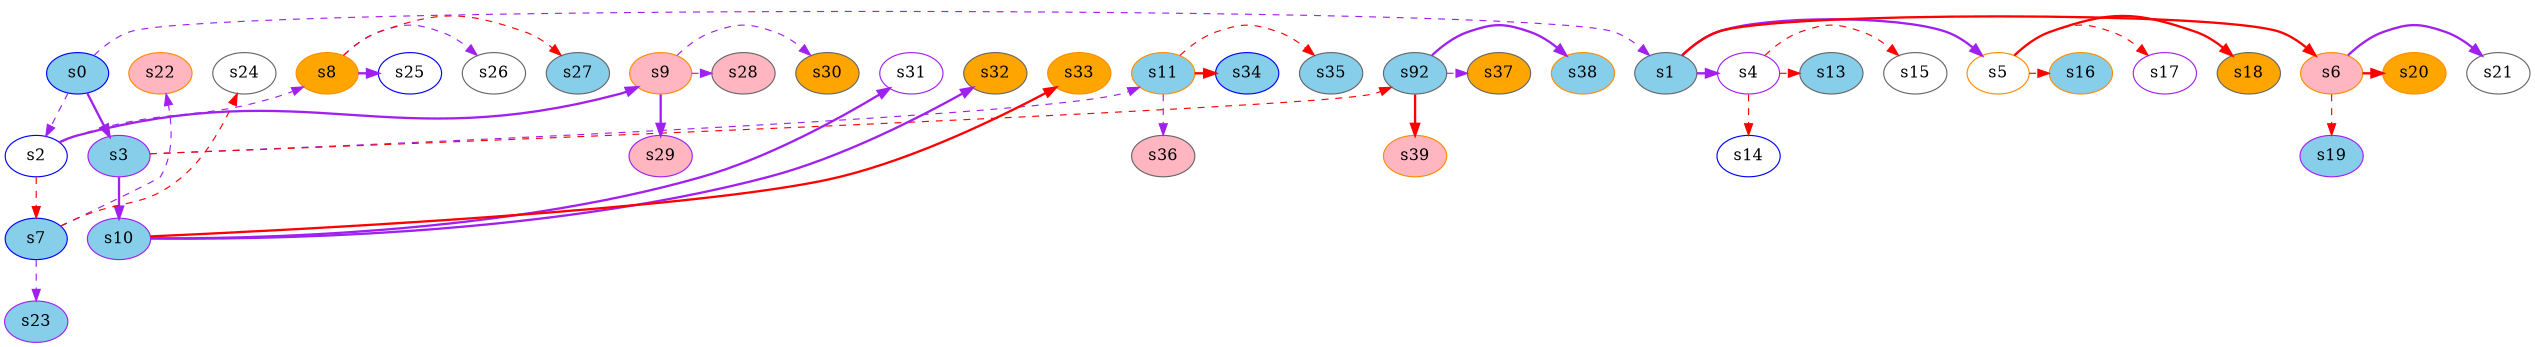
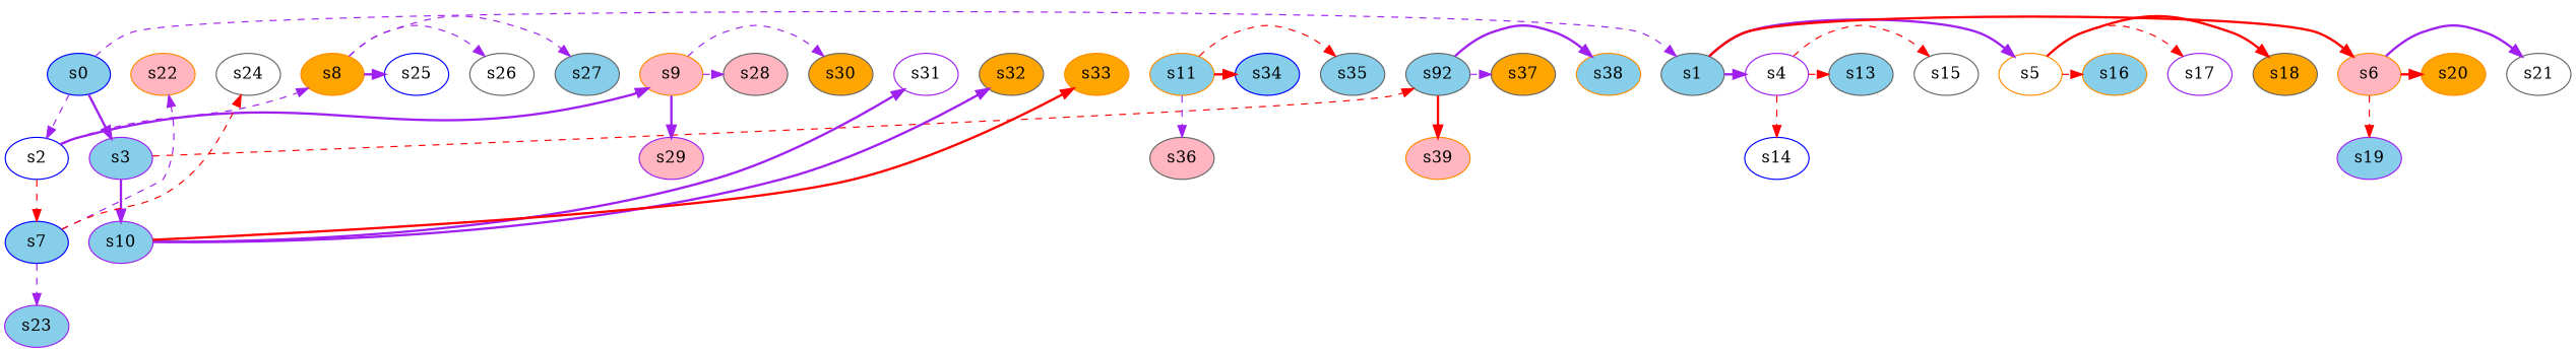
  digraph {
    node [color=gray40 fillcolor=skyblue player=0 style=filled]
    edge [color=purple style=dashed]
    s0 [color=blue]
    s1
    s2 [color=blue fillcolor=white player=1]
    s3 [color=purple]
    s4 [color=purple fillcolor=white player=1]
    s5 [color=darkorange fillcolor=white player=1]
    s6 [color=darkorange fillcolor=lightpink]
    s7 [color=blue]
    s8 [color=darkorange fillcolor=orange]
    s9 [color=darkorange fillcolor=lightpink player=1]
    s10 [color=purple]
    s11 [color=darkorange player=1]
    n13 [label=s92 player=1]
    s13
    s14 [color=blue fillcolor=white]
    s15 [fillcolor=white player=1]
    s16 [color=darkorange player=1]
    s17 [color=purple fillcolor=white]
    s18 [fillcolor=orange]
    s19 [color=purple]
    s20 [color=darkorange fillcolor=orange]
    s21 [fillcolor=white player=1]
    s22 [color=darkorange fillcolor=lightpink]
    s23 [color=purple]
    s24 [fillcolor=white player=1]
    s25 [color=blue fillcolor=white]
    s26 [fillcolor=white]
    s27 [player=1]
    s28 [fillcolor=lightpink]
    s29 [color=purple fillcolor=lightpink player=1]
    s30 [fillcolor=orange player=1]
    s31 [color=purple fillcolor=white]
    s32 [fillcolor=orange player=1]
    s33 [color=darkorange fillcolor=orange player=1]
    s34 [color=blue player=1]
    s35
    s36 [fillcolor=lightpink]
    s37 [fillcolor=orange player=1]
    s38 [color=darkorange]
    s39 [color=darkorange fillcolor=lightpink player=1]
    s0 -> s1 [constraint="time == 12"]
    s0 -> s2
    s0 -> s3 [style=bold]
    s1 -> s4 [constraint="time % 5 == 2" style=bold]
    s1 -> s5 [constraint="time % 2 == 0 || time % 3 == 1" style=bold]
    s1 -> s6 [color=red constraint="!(time % 5 == 0)" style=bold]
    s2 -> s7 [color=red]
    s2 -> s8 [constraint="time % 6 == 1"]
    s2 -> s9 [constraint="time == 10" style=bold]
    s3 -> s10 [style=bold]
-   s3 -> s11 [constraint="time % 6 == 3"]
    s3 -> n13 [color=red constraint="time % 2 == 1"]
    s4 -> s13 [color=red constraint="time % 3 == 1"]
    s4 -> s14 [color=red]
    s4 -> s15 [color=red constraint="!(time % 3 == 0)"]
    s5 -> s16 [color=red constraint="time == 0 || time == 4 || time == 5 || time == 13"]
    s5 -> s17 [color=red constraint="time % 2 == 0"]
    s5 -> s18 [color=red constraint="time % 4 == 1" style=bold]
    s6 -> s19 [color=red]
    s6 -> s20 [color=red constraint="time % 3 == 0 || time % 4 == 1" style=bold]
    s6 -> s21 [constraint="time % 3 == 0" style=bold]
    s7 -> s22 [constraint="time == 0 || time == 14"]
    s7 -> s23
    s7 -> s24 [color=red constraint="time == 0 || time == 6 || time == 14"]
    s8 -> s25 [constraint="time == 5 || time == 6 || time == 13" style=bold]
    s8 -> s26 [constraint="time % 2 == 0"]
-   s8 -> s27 [color=red constraint="time % 2 == 0 || time % 2 == 1"]
+   s8 -> s27 [constraint="time % 2 == 0 || time % 2 == 1"]
    s9 -> s28 [constraint="!(time % 3 == 0)"]
    s9 -> s29 [style=bold]
    s9 -> s30 [constraint="time % 4 == 0 || time % 2 == 1"]
    s10 -> s31 [constraint="!(time % 3 == 0)" style=bold]
    s10 -> s32 [constraint="time == 5 || time == 7 || time == 9 || time == 14" style=bold]
    s10 -> s33 [color=red constraint="time % 5 == 1" style=bold]
    s11 -> s34 [color=red constraint="time == 2 || time == 6 || time == 9 || time == 10" style=bold]
    s11 -> s35 [color=red constraint="!(time % 4 == 0)"]
    s11 -> s36
    n13 -> s37 [constraint="time == 5 || time == 8 || time == 13"]
    n13 -> s38 [constraint="time % 4 == 1" style=bold]
    n13 -> s39 [color=red style=bold]
  }
